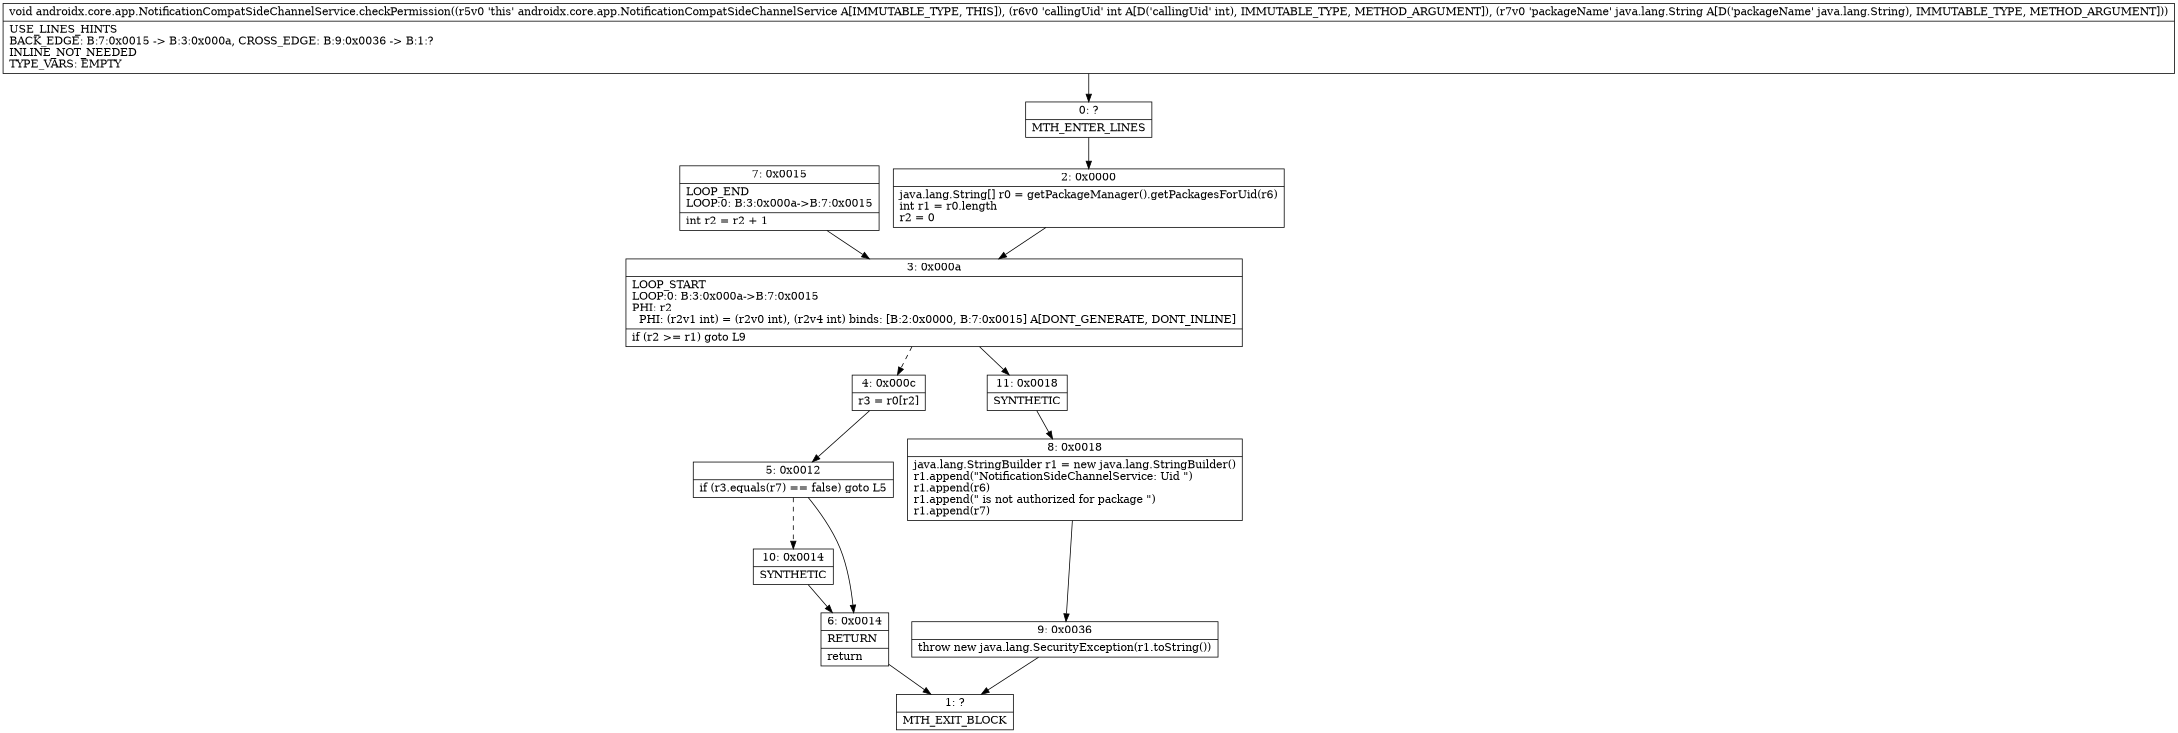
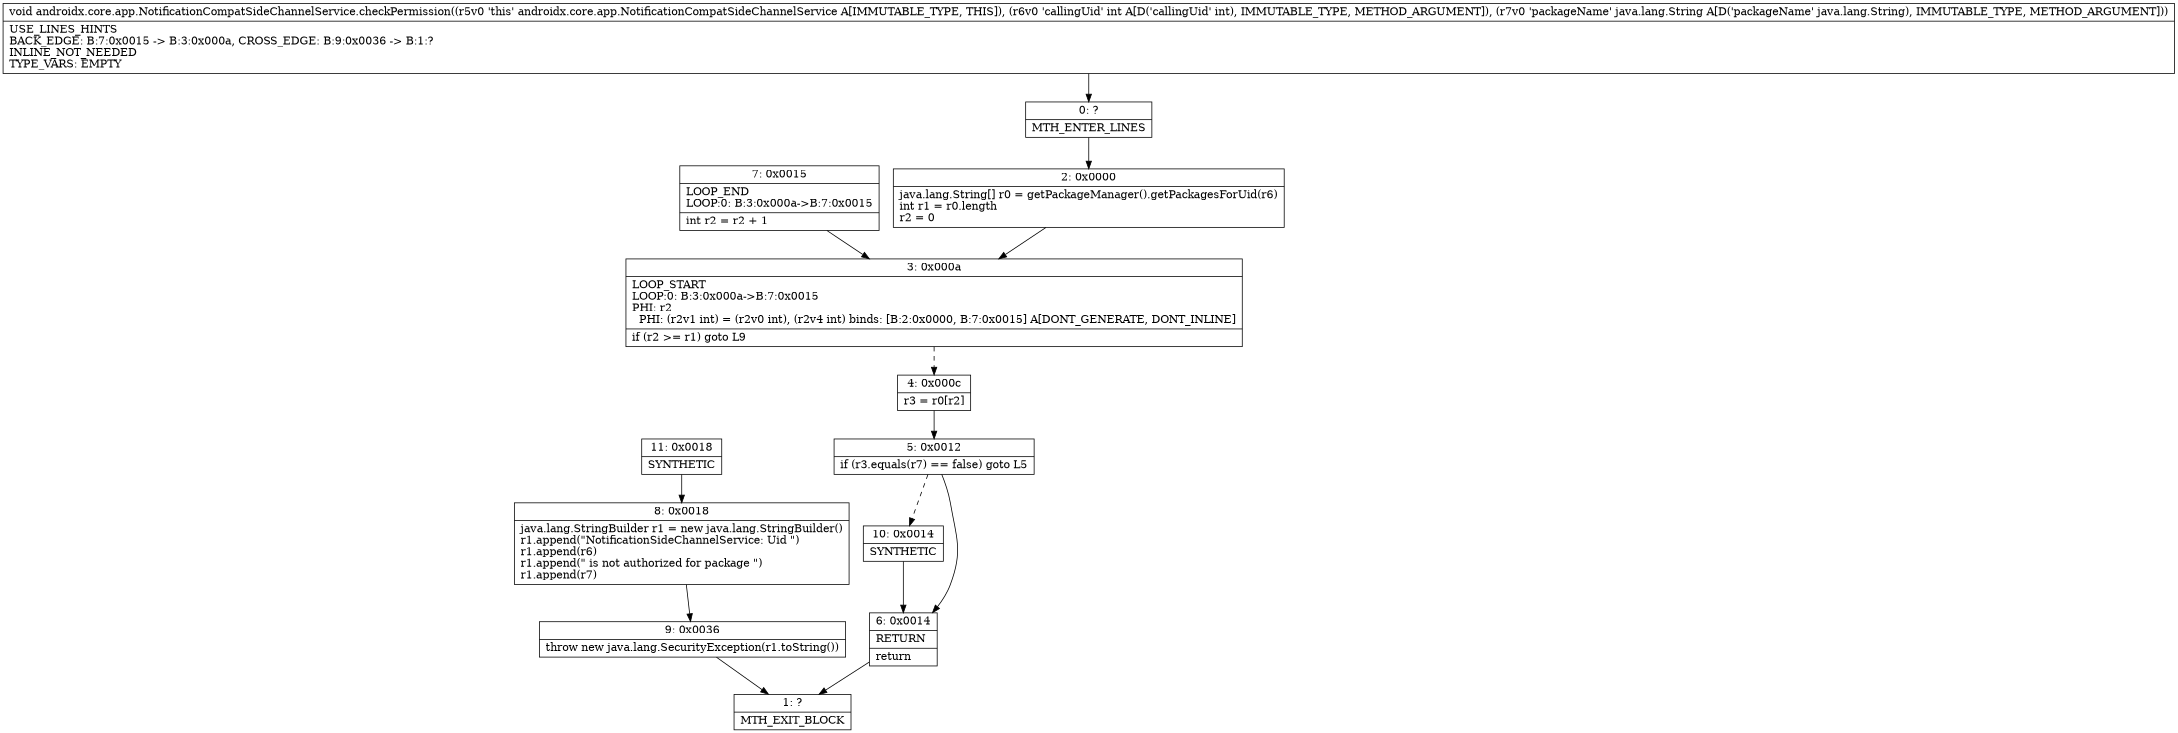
  digraph {
    node [shape=record]
    n1 [label="{0\:\ ?|MTH_ENTER_LINES\l}"]
    n2 [label="{2\:\ 0x0000|java.lang.String[] r0 = getPackageManager().getPackagesForUid(r6)\lint r1 = r0.length\lr2 = 0\l}"]
    n3 [label="{3\:\ 0x000a|LOOP_START\lLOOP:0: B:3:0x000a\-\>B:7:0x0015\lPHI: r2 \l  PHI: (r2v1 int) = (r2v0 int), (r2v4 int) binds: [B:2:0x0000, B:7:0x0015] A[DONT_GENERATE, DONT_INLINE]\l|if (r2 \>= r1) goto L9\l}"]
    n4 [label="{4\:\ 0x000c|r3 = r0[r2]\l}"]
    n5 [label="{11\:\ 0x0018|SYNTHETIC\l}"]
    n6 [label="{5\:\ 0x0012|if (r3.equals(r7) == false) goto L5\l}"]
    n7 [label="{8\:\ 0x0018|java.lang.StringBuilder r1 = new java.lang.StringBuilder()\lr1.append(\"NotificationSideChannelService: Uid \")\lr1.append(r6)\lr1.append(\" is not authorized for package \")\lr1.append(r7)\l}"]
    n8 [label="{10\:\ 0x0014|SYNTHETIC\l}"]
    n9 [label="{6\:\ 0x0014|RETURN\l|return\l}"]
    n10 [label="{7\:\ 0x0015|LOOP_END\lLOOP:0: B:3:0x000a\-\>B:7:0x0015\l|int r2 = r2 + 1\l}"]
    n11 [label="{1\:\ ?|MTH_EXIT_BLOCK\l}"]
    n12 [label="{9\:\ 0x0036|throw new java.lang.SecurityException(r1.toString())\l}"]
    n13 [label="{void androidx.core.app.NotificationCompatSideChannelService.checkPermission((r5v0 'this' androidx.core.app.NotificationCompatSideChannelService A[IMMUTABLE_TYPE, THIS]), (r6v0 'callingUid' int A[D('callingUid' int), IMMUTABLE_TYPE, METHOD_ARGUMENT]), (r7v0 'packageName' java.lang.String A[D('packageName' java.lang.String), IMMUTABLE_TYPE, METHOD_ARGUMENT]))  | USE_LINES_HINTS\lBACK_EDGE: B:7:0x0015 \-\> B:3:0x000a, CROSS_EDGE: B:9:0x0036 \-\> B:1:?\lINLINE_NOT_NEEDED\lTYPE_VARS: EMPTY\l}"]
    n1 -> n2
    n2 -> n3
    n3 -> n4 [style=dashed]
-   n3 -> n5
    n4 -> n6
    n5 -> n7
    n6 -> n8 [style=dashed]
    n6 -> n9
    n7 -> n12
    n8 -> n9
    n9 -> n11
    n10 -> n3
    n12 -> n11
    n13 -> n1
  }
